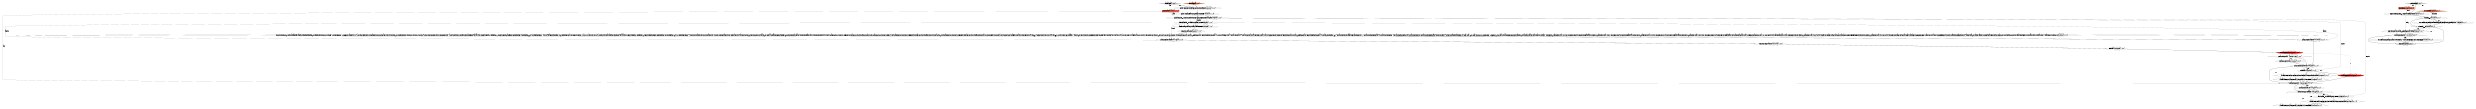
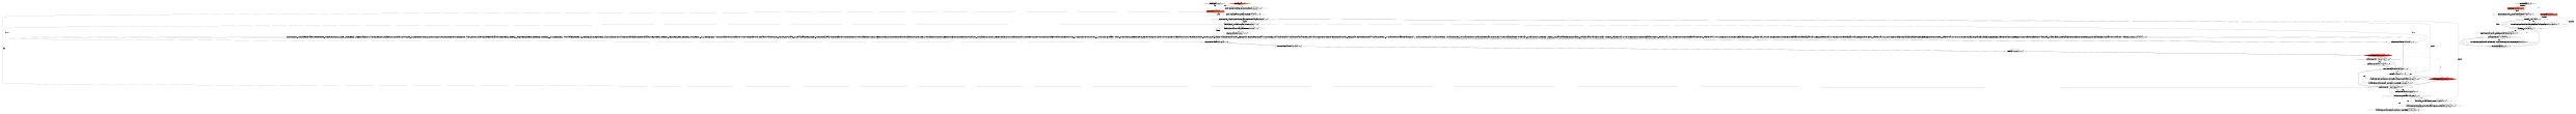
  digraph {
    node [fillcolor=white shape=ellipse style=filled]
    edge [style=bold]
    n1 [fillcolor=tomato label="Composite parent@@@2@@@['1', '1', '0']" shape=box]
    n2 [label="criteriaColumn.getWidth() < 200@@@185@@@['1', '1', '0']" shape=diamond]
    n3 [label="Composite composite = (Composite)super.edu.fdu.CPPDG.tinypdg.pe.ExpressionInfo@a0a7cparent@@@5@@@['1', '1', '0']"]
    n4 [label="criteriaColumn.setWidth(200)@@@186@@@['0', '1', '0']"]
    n5 [label="!resultSetViewer.supportsDataFilter()@@@188@@@['0', '1', '0']" shape=diamond]
    n6 [label="refreshData()@@@181@@@['1', '1', '0']"]
    n7 [label="Label warnLabel = new Label(composite,SWT.NONE)@@@189@@@['0', '1', '0']"]
    n8 [label="TabFolder tabFolder = new TabFolder(composite,SWT.NONE)@@@6@@@['1', '1', '0']"]
    n9 [label="columnsViewer.setInput(attributes)@@@180@@@['1', '1', '0']"]
    n10 [label="warnLabel.setText(ResultSetMessages.controls_resultset_filter_warning_custom_order_disabled)@@@182@@@['1', '0', '0']"]
    n11 [label="warnLabel.setForeground(parent.getDisplay().getSystemColor(SWT.COLOR_RED))@@@183@@@['1', '0', '0']"]
    n12 [fillcolor=red label="UIUtils.asyncExec(null)@@@182@@@['0', '1', '0']"]
    n13 [label="columnIndex == 0@@@4@@@['0', '0', '1']" shape=diamond]
    n14 [label="return DBeaverIcons.getImage(DBValueFormatting.getObjectImage(binding.getMetaAttribute()))@@@5@@@['0', '0', '1']"]
    n15 [label="columnIndex == 2@@@7@@@['0', '0', '1']" shape=diamond]
    n16 [fillcolor=lightgray label="return null@@@13@@@['0', '0', '1']"]
    n17 [label="DBDAttributeConstraint constraint = getBindingConstraint(binding)@@@8@@@['0', '0', '1']"]
    n18 [label="constraint.getOrderPosition() > 0@@@9@@@['0', '0', '1']" shape=diamond]
    n19 [label="return DBeaverIcons.getImage(constraint.isOrderDescending()? UIIcon.SORT_DECREASE: UIIcon.SORT_INCREASE)@@@10@@@['0', '0', '1']"]
    n20 [fillcolor=tomato label="Object element@@@2@@@['0', '0', '1']" shape=box]
    n21 [label="DBDAttributeBinding binding = (DBDAttributeBinding)element@@@3@@@['0', '0', '1']"]
    n22 [label="warnLabel.setText(ResultSetMessages.controls_resultset_filter_warning_custom_order_disabled)@@@190@@@['0', '1', '0']"]
    n23 [label="warnLabel.setForeground(parent.getDisplay().getSystemColor(SWT.COLOR_RED))@@@191@@@['0', '1', '0']"]
    n24 [label="columnsViewer.setInput(attributes)@@@174@@@['1', '0', '0']"]
    n25 [label="refreshData()@@@175@@@['1', '0', '0']"]
    n26 [fillcolor=red label="UIUtils.asyncExec(null)@@@176@@@['1', '0', '0']"]
    n27 [label="tabFolder.setLayoutData(new GridData(GridData.FILL_BOTH))@@@7@@@['1', '1', '0']"]
    n28 [label="TreeColumn criteriaColumn@@@8@@@['1', '1', '0']"]
    n29 [label="{Composite columnsGroup = UIUtils.createPlaceholder(tabFolder,1)FilteredTree filteredTree = new FilteredTree(columnsGroup,SWT.SINGLE | SWT.FULL_SELECTION | SWT.CHECK,new PatternFilter(),true){@Override protected TreeViewer doCreateTreeViewer(Composite parent,int style){columnsViewer = new CheckboxTreeViewer(columnsGroup,style)return columnsViewer}}columnsViewer.setContentProvider(new TreeContentProvider(){@Override public Object(( getChildren(Object parentElement){final java.util.List<DBDAttributeBinding> nestedBindings = ((DBDAttributeBinding)parentElement).getNestedBindings()if (nestedBindings == null || nestedBindings.isEmpty()) {return null}final DBDAttributeBinding(( res = nestedBindings.toArray(new DBDAttributeBinding(((()Arrays.sort(res,activeSorter)return res}@Override public boolean hasChildren(Object element){final java.util.List<DBDAttributeBinding> nestedBindings = ((DBDAttributeBinding)element).getNestedBindings()return nestedBindings != null && !nestedBindings.isEmpty()}})columnsViewer.setLabelProvider(new ColumnLabelProvider())columnsViewer.setCheckStateProvider(new CheckStateProvider())final Tree columnsTree = columnsViewer.getTree()GridData gd = new GridData(GridData.FILL_BOTH)gd.heightHint = 300columnsTree.setLayoutData(gd)columnsTree.setHeaderVisible(true)columnsTree.setLinesVisible(true)UIUtils.createTreeColumn(columnsTree,SWT.LEFT,ResultSetMessages.controls_resultset_filter_column_name)UIUtils.createTreeColumn(columnsTree,SWT.LEFT,\"#\")UIUtils.createTreeColumn(columnsTree,SWT.LEFT,ResultSetMessages.controls_resultset_filter_column_order)criteriaColumn = UIUtils.createTreeColumn(columnsTree,SWT.LEFT,ResultSetMessages.controls_resultset_filter_column_criteria)new CustomTreeEditor(columnsTree){@Override protected Control createEditor(Tree table,int index,TreeItem item){if (index == 2) {toggleColumnOrder(item)return null}if (index == 3 && resultSetViewer.supportsDataFilter()) {Text text = new Text(columnsTree,SWT.BORDER)text.setText(item.getText(index))text.selectAll()return text}return null}@Override protected void saveEditorValue(Control control,int index,TreeItem item){Text text = (Text)controlString criteria = text.getText().trim()DBDAttributeConstraint constraint = getBindingConstraint((DBDAttributeBinding)item.getData())if (CommonUtils.isEmpty(criteria)) {constraint.setCriteria(null)}{constraint.setCriteria(criteria)}item.setText(3,criteria)}private void toggleColumnOrder(TreeItem item){DBDAttributeConstraint constraint = getBindingConstraint((DBDAttributeBinding)item.getData())if (constraint.getOrderPosition() == 0) {constraint.setOrderPosition(dataFilter.getMaxOrderingPosition() + 1)constraint.setOrderDescending(false)}if (!constraint.isOrderDescending()) {constraint.setOrderDescending(true)}{constraint.setOrderPosition(0)constraint.setOrderDescending(false)}columnsViewer.refresh()}}columnsViewer.addCheckStateListener(null){ToolBar toolbar = new ToolBar(columnsGroup,SWT.HORIZONTAL | SWT.RIGHT)gd = new GridData(GridData.FILL_HORIZONTAL)gd.verticalIndent = 3toolbar.setLayoutData(gd)toolbar.setLayout(new FillLayout())moveTopButton = createToolItem(toolbar,\"Move to top\",UIIcon.ARROW_TOP,null)moveTopButton.setEnabled(false)moveUpButton = createToolItem(toolbar,\"Move up\",UIIcon.ARROW_UP,null)moveUpButton.setEnabled(false)moveDownButton = createToolItem(toolbar,\"Move down\",UIIcon.ARROW_DOWN,null)moveDownButton.setEnabled(false)moveBottomButton = createToolItem(toolbar,\"Move to bottom\",UIIcon.ARROW_BOTTOM,null)moveBottomButton.setEnabled(false)UIUtils.createToolBarSeparator(toolbar,SWT.VERTICAL)createToolItem(toolbar,\"Sort\",UIIcon.SORT,null)UIUtils.createToolBarSeparator(toolbar,SWT.VERTICAL)ToolItem showAllButton = createToolItem(toolbar,\"Show All\",null,null)showAllButton.setImage(UIUtils.getShardImage(ISharedImages.IMG_ETOOL_DEF_PERSPECTIVE))ToolItem showNoneButton = createToolItem(toolbar,\"Show None\",null,null)showNoneButton.setImage(UIUtils.getShardImage(ISharedImages.IMG_ELCL_REMOVEALL))createToolItem(toolbar,\"Reset\",UIIcon.REFRESH,null)columnsViewer.addSelectionChangedListener(null)}TabItem libsTab = new TabItem(tabFolder,SWT.NONE)libsTab.setText(ResultSetMessages.controls_resultset_filter_group_columns)libsTab.setToolTipText(\"Set criteria and order for individual column(s)\")libsTab.setControl(columnsGroup)}@@@9@@@['1', '1', '0']"]
    n30 [label="criteriaColumn.setWidth(200)@@@178@@@['1', '0', '0']"]
    n31 [label="criteriaColumn.getWidth() < 200@@@177@@@['1', '0', '0']" shape=diamond]
    n32 [label="createCustomFilters(tabFolder)@@@179@@@['0', '1', '0']"]
    n33 [label="createCustomFilters(tabFolder)@@@173@@@['1', '0', '0']"]
    n34 [fillcolor=lightgray label="getColumnImage['0', '0', '1']" shape=diamond]
-   n35 [fillcolor=tomato label="int columnIndex@@@2@@@['0', '0', '1']" shape=diamond]
+   n35 [fillcolor=tomato label="int columnIndex@@@2@@@['0', '0', '1']" shape=box]
    n36 [fillcolor=lightgray label="createDialogArea['1', '0', '0']" shape=diamond]
    n37 [label="getShell().setText(ResultSetMessages.controls_resultset_filter_title)@@@3@@@['1', '1', '0']"]
    n38 [label="getShell().setImage(DBeaverIcons.getImage(UIIcon.FILTER))@@@4@@@['1', '1', '0']"]
    n39 [fillcolor=tomato label="createDialogArea['0', '1', '0']" shape=diamond]
    n1 -> n2 [label=parent style=solid]
    n1 -> n3 [label=parent style=solid]
    n2 -> n4
    n2 -> n4 [label=true style=dotted]
    n2 -> n5
    n3 -> n6 [label=composite style=solid]
    n3 -> n7 [label=composite style=solid]
    n3 -> n8
    n3 -> n8 [label=composite style=solid]
    n4 -> n5
    n5 -> n7 [label=true style=dotted]
    n5 -> n7
    n5 -> n22 [label=true style=dotted]
    n5 -> n23 [label=true style=dotted]
    n6 -> n10
    n6 -> n12
    n7 -> n22
    n8 -> n27
    n8 -> n29 [label=tabFolder style=solid]
    n8 -> n32 [label=tabFolder style=solid]
    n8 -> n33 [label=tabFolder style=solid]
    n9 -> n2
    n9 -> n6
    n9 -> n6 [label=true style=dotted]
    n9 -> n10 [label=true style=dotted]
    n9 -> n11 [label=true style=dotted]
    n10 -> n11
    n11 -> n2
    n12 -> n2
    n13 -> n14 [label=true style=dotted]
    n13 -> n14
    n13 -> n15
    n14 -> n15
    n15 -> n16
    n15 -> n17 [label=true style=dotted]
    n15 -> n17
    n15 -> n18 [label=true style=dotted]
    n17 -> n18
    n18 -> n16
    n18 -> n19 [label=true style=dotted]
    n18 -> n19
    n19 -> n16
    n20 -> n21 [label=element style=solid]
    n21 -> n13
    n21 -> n17 [label=binding style=solid]
    n22 -> n23
    n24 -> n25
    n25 -> n26
    n26 -> n12 [label=0 style=dashed]
    n26 -> n31
    n27 -> n28
    n28 -> n29
    n29 -> n32
    n29 -> n33
    n30 -> n9
    n31 -> n9
    n31 -> n30
    n31 -> n30 [label=true style=dotted]
    n32 -> n9
    n33 -> n24
-   n34 -> n20 [label=true style=dotted]
+   n34 -> n20 [label=columnIndex style=dotted]
    n34 -> n21
    n34 -> n35 [label=true style=dotted]
    n35 -> n13 [label=columnIndex style=solid]
+   n35 -> n15 [label=columnIndex style=solid]
    n36 -> n1 [label=true style=dotted]
    n36 -> n37
    n37 -> n38
    n38 -> n3
    n39 -> n1 [label=true style=dotted]
    n39 -> n37
  }
